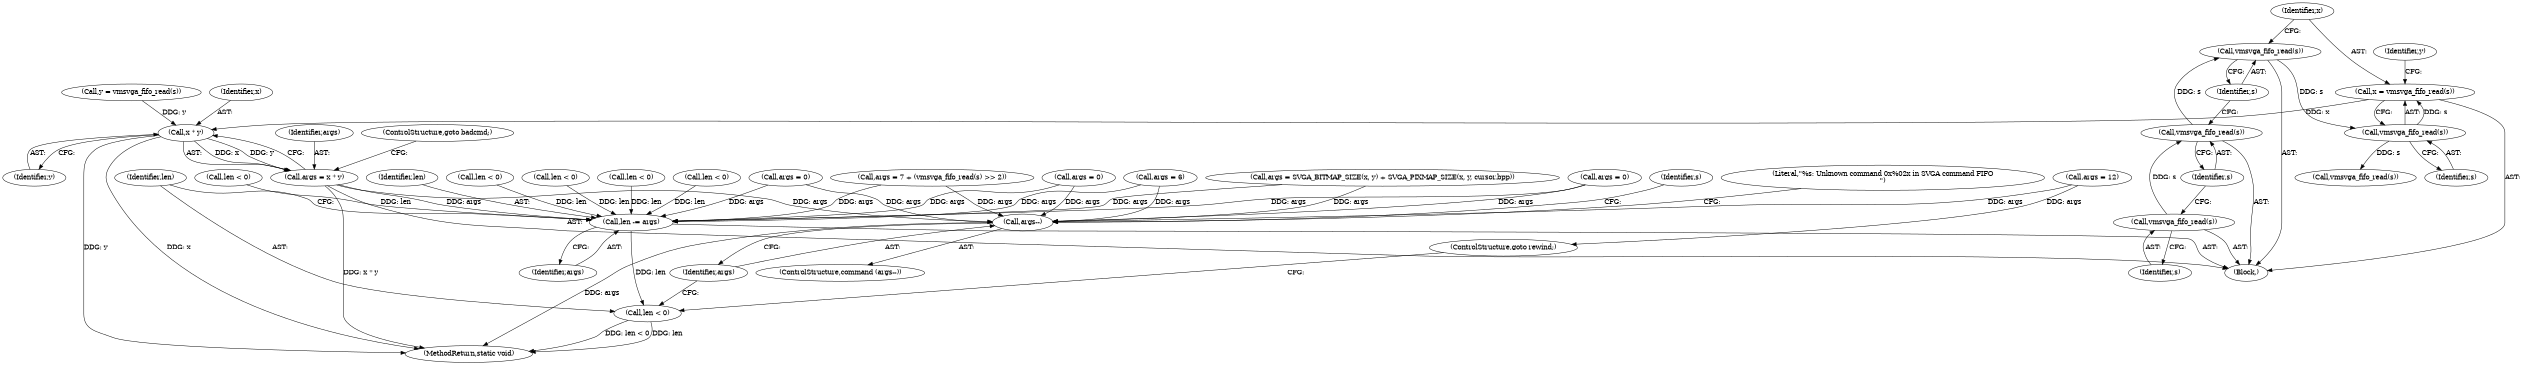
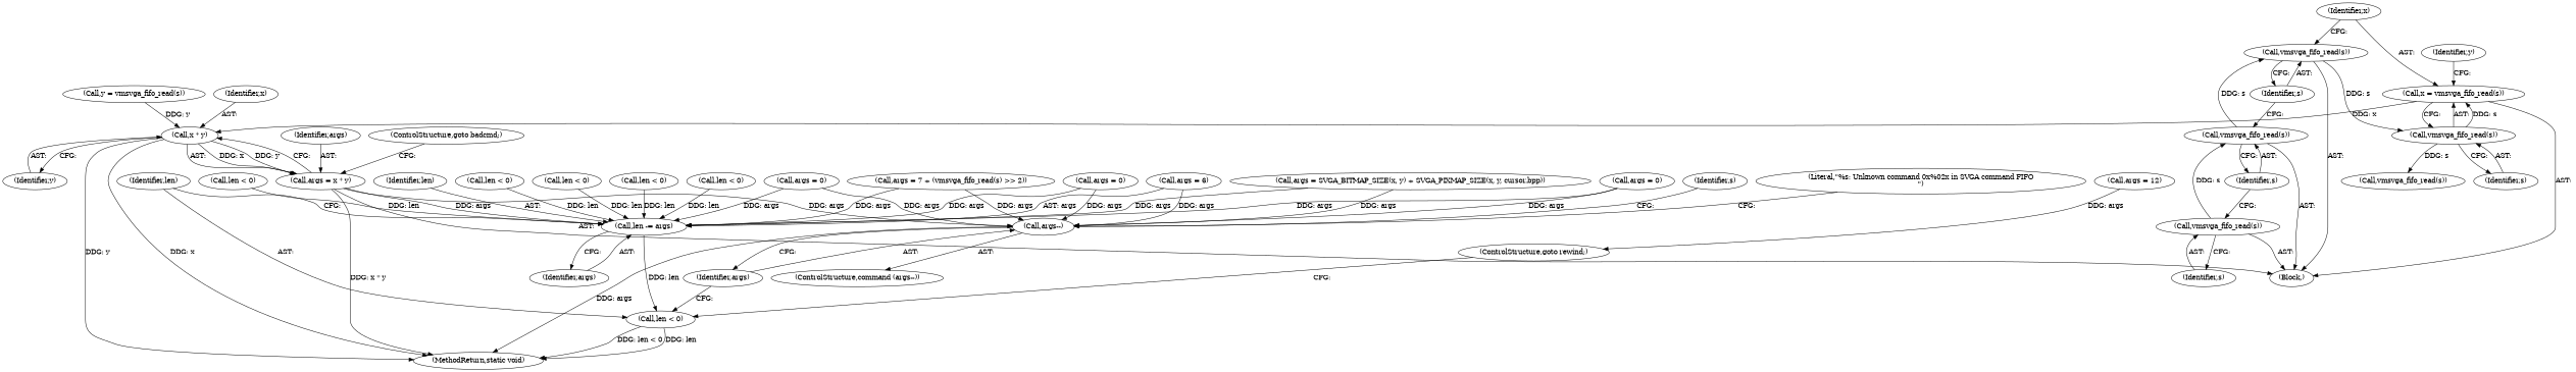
  digraph {
    n1 [label="(Call,x = vmsvga_fifo_read(s))"]
    n2 [label="(Call,vmsvga_fifo_read(s))"]
    n3 [label="(Call,x * y)"]
    n4 [label="(Block,)"]
    n5 [label="(Identifier,s)"]
    n6 [label="(Call,vmsvga_fifo_read(s))"]
    n7 [label="(Call,args = x * y)"]
    n8 [label="(Identifier,y)"]
    n9 [label="(MethodReturn,static void)"]
    n10 [label="(Call,vmsvga_fifo_read(s))"]
    n11 [label="(Identifier,s)"]
    n12 [label="(Call,vmsvga_fifo_read(s))"]
    n13 [label="(Identifier,s)"]
    n14 [label="(Call,vmsvga_fifo_read(s))"]
    n15 [label="(Identifier,s)"]
    n16 [label="(Call,len -= args)"]
    n17 [label="(Call,args--)"]
    n18 [label="(Call,len < 0)"]
    n19 [label="(Identifier,args)"]
    n20 [label="(Identifier,args)"]
    n21 [label="(ControlStructure,command (args--))"]
    n22 [label="(Call,args = 0)"]
    n23 [label="(ControlStructure,goto rewind;)"]
    n24 [label="(Identifier,s)"]
    n25 [label="(Call,args = 6)"]
    n26 [label="(Call,len < 0)"]
    n27 [label="(Call,args = 0)"]
    n28 [label="(Identifier,len)"]
    n29 [label="(Identifier,y)"]
    n30 [label="(Identifier,args)"]
    n31 [label="(Identifier,len)"]
    n32 [label="(Call,args = 0)"]
    n33 [label="(Call,y = vmsvga_fifo_read(s))"]
    n34 [label="(Call,len < 0)"]
    n35 [label="(Call,args = 7 + (vmsvga_fifo_read(s) >> 2))"]
    n36 [label="(Call,len < 0)"]
    n37 [label="(Call,len < 0)"]
    n38 [label="(Literal,\"%s: Unknown command 0x%02x in SVGA command FIFO\n\")"]
    n39 [label="(Call,len < 0)"]
    n40 [label="(Call,args = SVGA_BITMAP_SIZE(x, y) + SVGA_PIXMAP_SIZE(x, y, cursor.bpp))"]
    n41 [label="(Call,args = 12)"]
    n42 [label="(Identifier,x)"]
    n43 [label="(ControlStructure,goto badcmd;)"]
    n44 [label="(Identifier,x)"]
    n1 -> n2 [label="CFG: "]
    n1 -> n3 [label="DDG: x"]
    n1 -> n4 [label="AST: "]
    n2 -> n1 [label="AST: "]
    n2 -> n1 [label="DDG: s"]
    n2 -> n5 [label="CFG: "]
    n2 -> n6 [label="DDG: s"]
    n3 -> n7 [label="AST: "]
    n3 -> n7 [label="DDG: x"]
    n3 -> n7 [label="DDG: y"]
    n3 -> n8 [label="CFG: "]
    n3 -> n9 [label="DDG: y"]
    n3 -> n9 [label="DDG: x"]
    n5 -> n2 [label="AST: "]
    n7 -> n3 [label="CFG: "]
    n7 -> n4 [label="AST: "]
    n7 -> n9 [label="DDG: x * y"]
    n7 -> n16 [label="DDG: args"]
    n7 -> n17 [label="DDG: args"]
    n8 -> n3 [label="AST: "]
    n10 -> n2 [label="DDG: s"]
    n10 -> n4 [label="AST: "]
    n10 -> n11 [label="CFG: "]
    n11 -> n10 [label="AST: "]
    n11 -> n12 [label="CFG: "]
    n12 -> n4 [label="AST: "]
    n12 -> n10 [label="DDG: s"]
    n12 -> n13 [label="CFG: "]
    n13 -> n12 [label="AST: "]
    n13 -> n14 [label="CFG: "]
    n14 -> n4 [label="AST: "]
    n14 -> n12 [label="DDG: s"]
    n14 -> n15 [label="CFG: "]
    n15 -> n14 [label="AST: "]
-   n16 -> n4 [label="AST: "]
    n16 -> n18 [label="DDG: len"]
    n16 -> n19 [label="CFG: "]
    n17 -> n9 [label="DDG: args"]
    n17 -> n20 [label="CFG: "]
    n17 -> n21 [label="AST: "]
    n18 -> n9 [label="DDG: len < 0"]
    n18 -> n9 [label="DDG: len"]
    n19 -> n16 [label="AST: "]
    n20 -> n17 [label="AST: "]
    n20 -> n18 [label="CFG: "]
    n22 -> n16 [label="DDG: args"]
    n22 -> n17 [label="DDG: args"]
    n23 -> n18 [label="CFG: "]
    n24 -> n17 [label="CFG: "]
-   n25 -> n16 [label="DDG: args"]
+   n25 -> n16 [label="AST: args"]
    n25 -> n17 [label="DDG: args"]
    n26 -> n16 [label="DDG: len"]
    n27 -> n16 [label="DDG: args"]
    n27 -> n17 [label="DDG: args"]
    n28 -> n16 [label="CFG: "]
    n28 -> n18 [label="AST: "]
    n29 -> n1 [label="CFG: "]
    n30 -> n7 [label="AST: "]
    n31 -> n16 [label="AST: "]
    n32 -> n16 [label="DDG: args"]
    n32 -> n17 [label="DDG: args"]
    n33 -> n3 [label="DDG: y"]
    n34 -> n16 [label="DDG: len"]
    n35 -> n16 [label="DDG: args"]
    n35 -> n17 [label="DDG: args"]
    n36 -> n16 [label="DDG: len"]
    n37 -> n16 [label="DDG: len"]
    n38 -> n17 [label="CFG: "]
    n39 -> n16 [label="DDG: len"]
    n40 -> n16 [label="DDG: args"]
    n40 -> n17 [label="DDG: args"]
-   n41 -> n17 [label="DDG: args"]
    n41 -> n23 [label="DDG: args"]
    n42 -> n1 [label="AST: "]
    n42 -> n10 [label="CFG: "]
    n43 -> n7 [label="CFG: "]
    n44 -> n3 [label="AST: "]
  }
